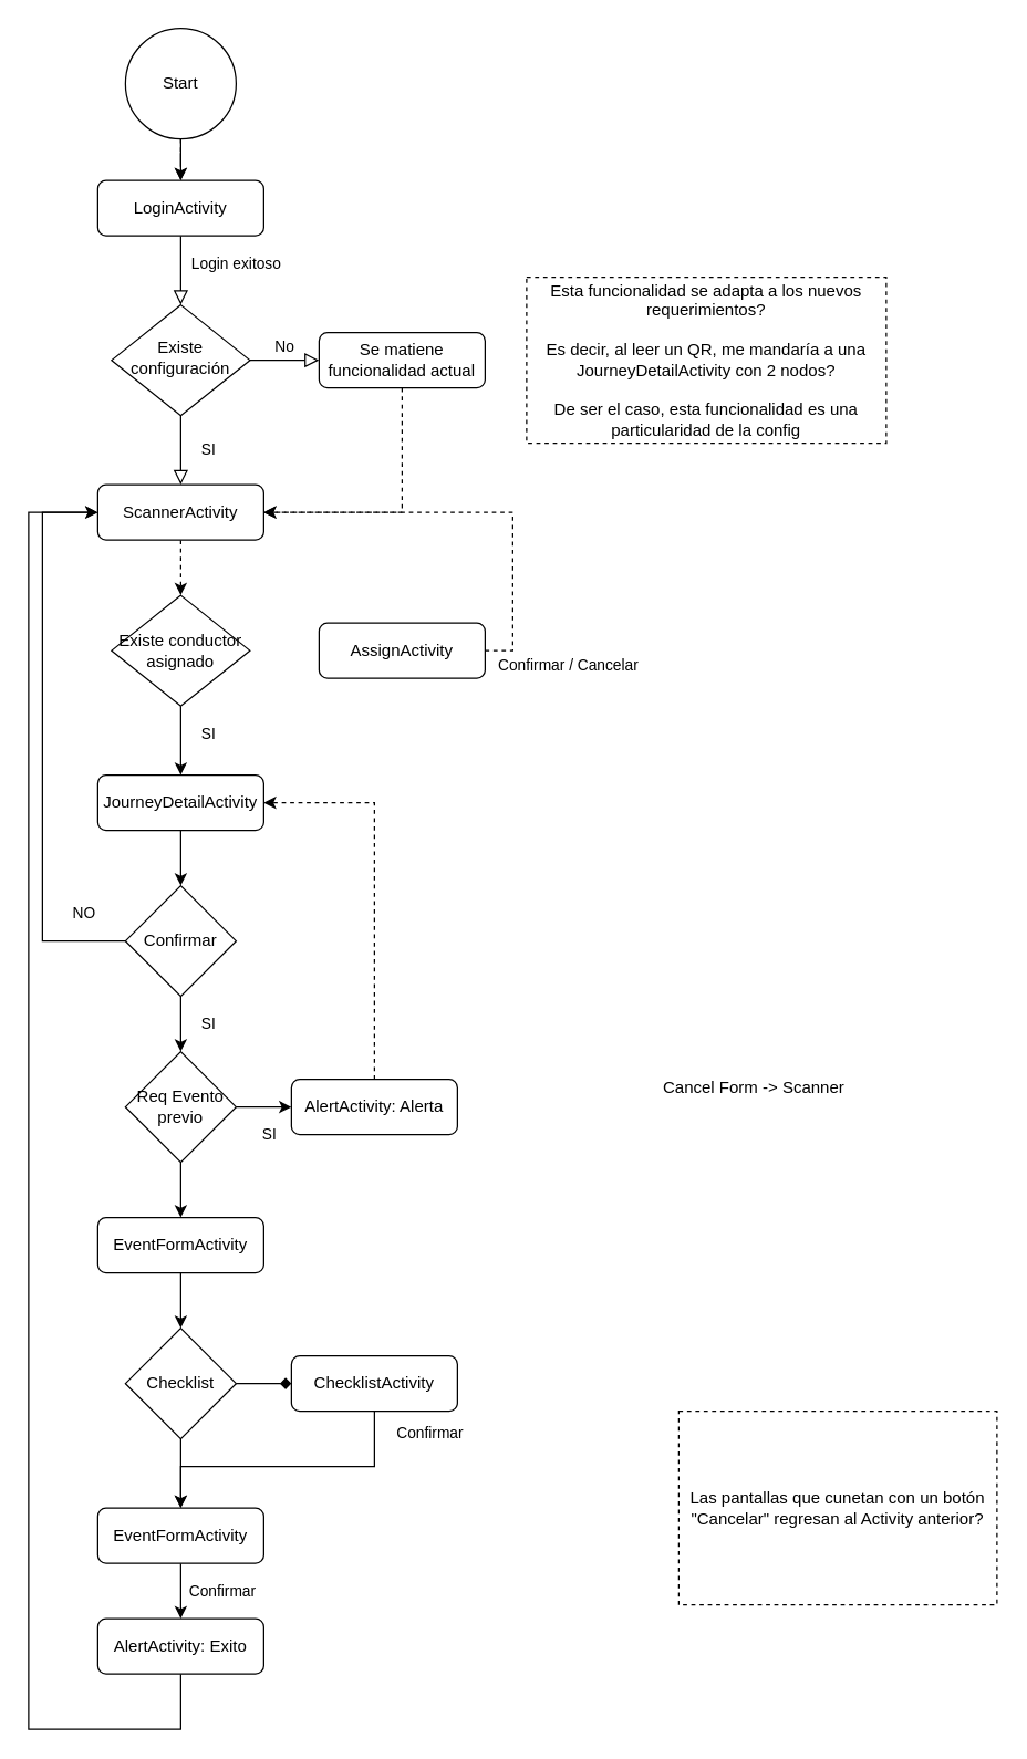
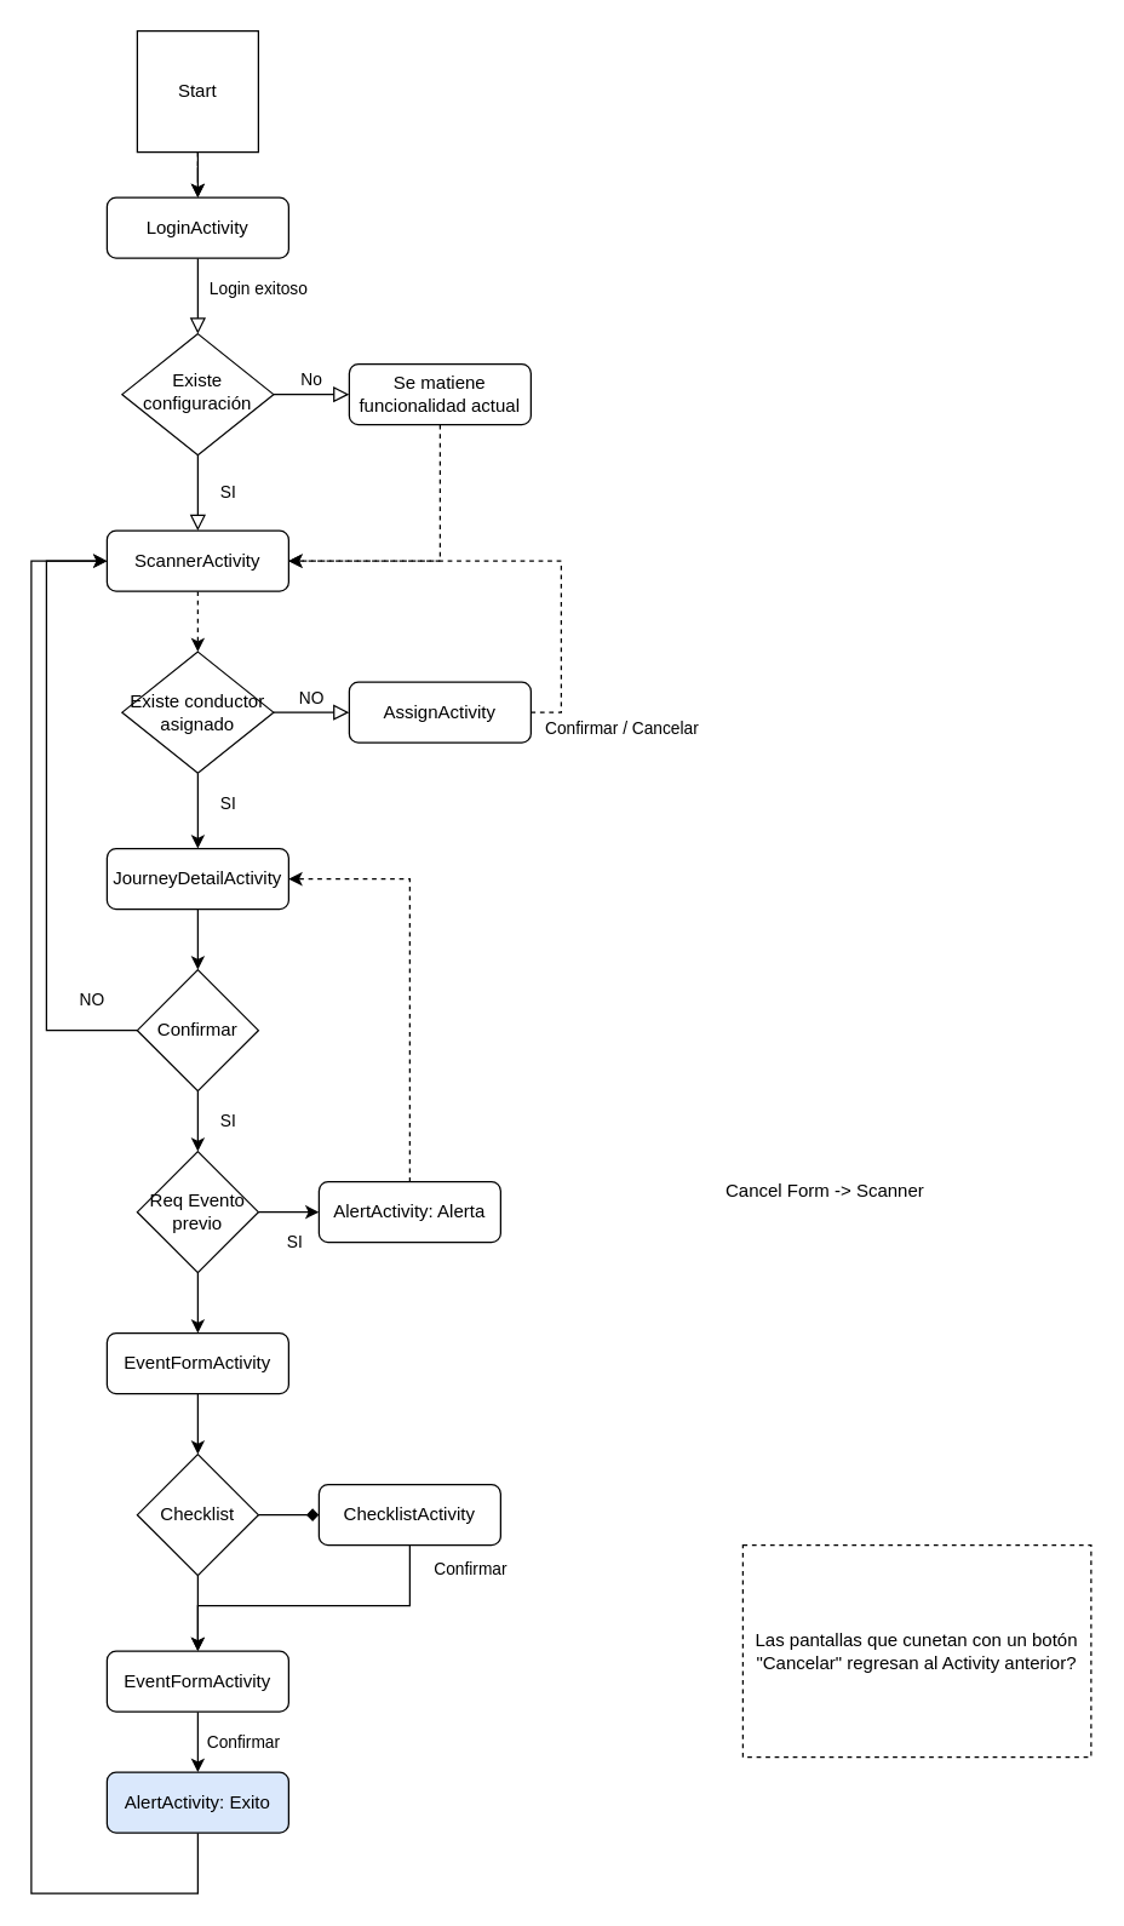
  <mxCell id="0" />
  <mxCell id="1" parent="0" />
  <mxCell id="2" value="Login exitoso" style="rounded=0;html=1;jettySize=auto;orthogonalLoop=1;fontSize=11;endArrow=block;endFill=0;endSize=8;strokeWidth=1;shadow=0;labelBackgroundColor=none;edgeStyle=orthogonalEdgeStyle;" parent="1" source="3" target="6" edge="1"><mxGeometry x="-0.2" y="40" relative="1" as="geometry"><mxPoint as="offset" /></mxGeometry></mxCell>
  <mxCell id="3" value="LoginActivity" style="rounded=1;whiteSpace=wrap;html=1;fontSize=12;glass=0;strokeWidth=1;shadow=0;" parent="1" vertex="1"><mxGeometry x="70" y="130" width="120" height="40" as="geometry" /></mxCell>
  <mxCell id="4" value="SI" style="rounded=0;html=1;jettySize=auto;orthogonalLoop=1;fontSize=11;endArrow=block;endFill=0;endSize=8;strokeWidth=1;shadow=0;labelBackgroundColor=none;edgeStyle=orthogonalEdgeStyle;entryX=0.5;entryY=0;entryDx=0;entryDy=0;" parent="1" source="6" target="11" edge="1"><mxGeometry y="20" relative="1" as="geometry"><mxPoint as="offset" /><mxPoint x="130" y="340" as="targetPoint" /></mxGeometry></mxCell>
  <mxCell id="5" value="No" style="edgeStyle=orthogonalEdgeStyle;rounded=0;html=1;jettySize=auto;orthogonalLoop=1;fontSize=11;endArrow=block;endFill=0;endSize=8;strokeWidth=1;shadow=0;labelBackgroundColor=none;" parent="1" source="6" target="8" edge="1"><mxGeometry y="10" relative="1" as="geometry"><mxPoint as="offset" /></mxGeometry></mxCell>
  <mxCell id="6" value="Existe configuración" style="rhombus;whiteSpace=wrap;html=1;shadow=0;fontFamily=Helvetica;fontSize=12;align=center;strokeWidth=1;spacing=6;spacingTop=-4;" parent="1" vertex="1"><mxGeometry x="80" y="220" width="100" height="80" as="geometry" /></mxCell>
  <mxCell id="7" style="edgeStyle=orthogonalEdgeStyle;rounded=0;orthogonalLoop=1;jettySize=auto;html=1;entryX=1;entryY=0.5;entryDx=0;entryDy=0;exitX=0.5;exitY=1;exitDx=0;exitDy=0;dashed=1;" edge="1" parent="1" source="8" target="11"><mxGeometry relative="1" as="geometry" /></mxCell>
  <mxCell id="8" value="Se matiene funcionalidad actual" style="rounded=1;whiteSpace=wrap;html=1;fontSize=12;glass=0;strokeWidth=1;shadow=0;" parent="1" vertex="1"><mxGeometry x="230" y="240" width="120" height="40" as="geometry" /></mxCell>
- <mxCell id="9" value="Esta funcionalidad se adapta a los nuevos requerimientos?&lt;br&gt;&lt;br&gt;Es decir, al leer un QR, me mandaría a una JourneyDetailActivity con 2 nodos?&lt;br&gt;&lt;br&gt;De ser el caso, esta funcionalidad es una particularidad de la config" style="text;html=1;strokeColor=#000000;fillColor=none;align=center;verticalAlign=middle;whiteSpace=wrap;overflow=hidden;labelBorderColor=none;dashed=1;rounded=0;" vertex="1" parent="1"><mxGeometry x="380" y="200" width="260" height="120" as="geometry" /></mxCell>
  <mxCell id="10" value="" style="edgeStyle=orthogonalEdgeStyle;rounded=0;orthogonalLoop=1;jettySize=auto;html=1;dashed=1;" edge="1" parent="1" source="11" target="14"><mxGeometry relative="1" as="geometry" /></mxCell>
  <mxCell id="11" value="ScannerActivity" style="rounded=1;whiteSpace=wrap;html=1;fontSize=12;glass=0;strokeWidth=1;shadow=0;" vertex="1" parent="1"><mxGeometry x="70" y="350" width="120" height="40" as="geometry" /></mxCell>
+ <mxCell id="12" value="NO" style="edgeStyle=orthogonalEdgeStyle;rounded=0;orthogonalLoop=1;jettySize=auto;html=1;shadow=0;strokeWidth=1;labelBackgroundColor=none;endFill=0;endArrow=block;endSize=8;verticalAlign=bottom;entryX=0;entryY=0.5;entryDx=0;entryDy=0;" edge="1" parent="1" source="14" target="16"><mxGeometry relative="1" as="geometry"><mxPoint x="260" y="470" as="targetPoint" /></mxGeometry></mxCell>
  <mxCell id="13" value="SI" style="edgeStyle=orthogonalEdgeStyle;rounded=0;orthogonalLoop=1;jettySize=auto;html=1;entryX=0.5;entryY=0;entryDx=0;entryDy=0;" edge="1" parent="1" source="14" target="18"><mxGeometry x="-0.2" y="20" relative="1" as="geometry"><mxPoint x="130" y="590" as="targetPoint" /><mxPoint as="offset" /></mxGeometry></mxCell>
  <mxCell id="14" value="Existe conductor asignado" style="rhombus;whiteSpace=wrap;html=1;" vertex="1" parent="1"><mxGeometry x="80" y="430" width="100" height="80" as="geometry" /></mxCell>
  <mxCell id="15" value="Confirmar / Cancelar" style="edgeStyle=orthogonalEdgeStyle;rounded=0;orthogonalLoop=1;jettySize=auto;html=1;exitX=1;exitY=0.5;exitDx=0;exitDy=0;entryX=1;entryY=0.5;entryDx=0;entryDy=0;dashed=1;verticalAlign=bottom;" edge="1" parent="1" source="16" target="11"><mxGeometry x="-0.867" y="-45" relative="1" as="geometry"><mxPoint x="200" y="370" as="targetPoint" /><mxPoint x="-5" y="20" as="offset" /></mxGeometry></mxCell>
  <mxCell id="16" value="AssignActivity" style="rounded=1;whiteSpace=wrap;html=1;fontSize=12;glass=0;strokeWidth=1;shadow=0;" vertex="1" parent="1"><mxGeometry x="230" y="450" width="120" height="40" as="geometry" /></mxCell>
  <mxCell id="17" value="" style="edgeStyle=orthogonalEdgeStyle;rounded=0;orthogonalLoop=1;jettySize=auto;html=1;" edge="1" parent="1" source="18" target="21"><mxGeometry relative="1" as="geometry" /></mxCell>
  <mxCell id="18" value="JourneyDetailActivity" style="rounded=1;whiteSpace=wrap;html=1;fontSize=12;glass=0;strokeWidth=1;shadow=0;" vertex="1" parent="1"><mxGeometry x="70" y="560" width="120" height="40" as="geometry" /></mxCell>
  <mxCell id="19" value="NO" style="edgeStyle=orthogonalEdgeStyle;rounded=0;orthogonalLoop=1;jettySize=auto;html=1;entryX=0;entryY=0.5;entryDx=0;entryDy=0;" edge="1" parent="1" source="21" target="11"><mxGeometry x="-0.854" y="-20" relative="1" as="geometry"><Array as="points"><mxPoint x="30" y="680" /><mxPoint x="30" y="370" /></Array><mxPoint as="offset" /></mxGeometry></mxCell>
  <mxCell id="20" value="SI" style="edgeStyle=orthogonalEdgeStyle;rounded=0;orthogonalLoop=1;jettySize=auto;html=1;" edge="1" parent="1" source="21" target="24"><mxGeometry y="20" relative="1" as="geometry"><mxPoint as="offset" /></mxGeometry></mxCell>
  <mxCell id="21" value="Confirmar" style="rhombus;whiteSpace=wrap;html=1;rounded=0;strokeColor=#000000;" vertex="1" parent="1"><mxGeometry x="90" y="640" width="80" height="80" as="geometry" /></mxCell>
  <mxCell id="22" value="SI" style="edgeStyle=orthogonalEdgeStyle;rounded=0;orthogonalLoop=1;jettySize=auto;html=1;" edge="1" parent="1" source="24" target="26"><mxGeometry x="0.2" y="-20" relative="1" as="geometry"><mxPoint as="offset" /></mxGeometry></mxCell>
  <mxCell id="23" value="" style="edgeStyle=orthogonalEdgeStyle;rounded=0;orthogonalLoop=1;jettySize=auto;html=1;" edge="1" parent="1" source="24" target="31"><mxGeometry relative="1" as="geometry" /></mxCell>
  <mxCell id="24" value="Req Evento previo" style="rhombus;whiteSpace=wrap;html=1;rounded=0;strokeColor=#000000;" vertex="1" parent="1"><mxGeometry x="90" y="760" width="80" height="80" as="geometry" /></mxCell>
  <mxCell id="25" style="edgeStyle=orthogonalEdgeStyle;rounded=0;orthogonalLoop=1;jettySize=auto;html=1;exitX=0.5;exitY=0;exitDx=0;exitDy=0;entryX=1;entryY=0.5;entryDx=0;entryDy=0;dashed=1;" edge="1" parent="1" source="26" target="18"><mxGeometry relative="1" as="geometry" /></mxCell>
  <mxCell id="26" value="AlertActivity: Alerta" style="rounded=1;whiteSpace=wrap;html=1;fontSize=12;glass=0;strokeWidth=1;shadow=0;" vertex="1" parent="1"><mxGeometry x="210" y="780" width="120" height="40" as="geometry" /></mxCell>
  <mxCell id="27" value="" style="edgeStyle=orthogonalEdgeStyle;rounded=0;orthogonalLoop=1;jettySize=auto;html=1;dashed=1;" edge="1" parent="1" source="29" target="3"><mxGeometry relative="1" as="geometry" /></mxCell>
  <mxCell id="28" value="" style="edgeStyle=orthogonalEdgeStyle;rounded=0;orthogonalLoop=1;jettySize=auto;html=1;" edge="1" parent="1" source="29" target="3"><mxGeometry relative="1" as="geometry" /></mxCell>
- <mxCell id="29" value="Start" style="ellipse;whiteSpace=wrap;html=1;aspect=fixed;rounded=0;strokeColor=#000000;" vertex="1" parent="1"><mxGeometry x="90" y="20" width="80" height="80" as="geometry" /></mxCell>
+ <mxCell id="29" value="Start" style="whiteSpace=wrap;html=1;aspect=fixed;strokeColor=#000000;rounded=0;" vertex="1" parent="1"><mxGeometry x="90" y="20" width="80" height="80" as="geometry" /></mxCell>
  <mxCell id="30" value="" style="edgeStyle=orthogonalEdgeStyle;rounded=0;orthogonalLoop=1;jettySize=auto;html=1;" edge="1" parent="1" source="31" target="34"><mxGeometry relative="1" as="geometry" /></mxCell>
  <mxCell id="31" value="EventFormActivity" style="rounded=1;whiteSpace=wrap;html=1;fontSize=12;glass=0;strokeWidth=1;shadow=0;" vertex="1" parent="1"><mxGeometry x="70" y="880" width="120" height="40" as="geometry" /></mxCell>
  <mxCell id="32" style="edgeStyle=orthogonalEdgeStyle;rounded=0;orthogonalLoop=1;jettySize=auto;html=1;" edge="1" parent="1" source="34" target="36"><mxGeometry relative="1" as="geometry" /></mxCell>
  <mxCell id="33" value="" style="edgeStyle=orthogonalEdgeStyle;rounded=0;orthogonalLoop=1;jettySize=auto;html=1;endArrow=diamond;" edge="1" parent="1" source="34" target="39"><mxGeometry relative="1" as="geometry" /></mxCell>
  <mxCell id="34" value="Checklist" style="rhombus;whiteSpace=wrap;html=1;rounded=0;strokeColor=#000000;" vertex="1" parent="1"><mxGeometry x="90" y="960" width="80" height="80" as="geometry" /></mxCell>
  <mxCell id="35" value="Confirmar" style="edgeStyle=orthogonalEdgeStyle;rounded=0;orthogonalLoop=1;jettySize=auto;html=1;" edge="1" parent="1" source="36" target="41"><mxGeometry y="30" relative="1" as="geometry"><mxPoint as="offset" /></mxGeometry></mxCell>
  <mxCell id="36" value="EventFormActivity" style="rounded=1;whiteSpace=wrap;html=1;fontSize=12;glass=0;strokeWidth=1;shadow=0;" vertex="1" parent="1"><mxGeometry x="70" y="1090" width="120" height="40" as="geometry" /></mxCell>
  <mxCell id="37" value="Las pantallas que cunetan con un botón &quot;Cancelar&quot; regresan al Activity anterior?" style="text;html=1;strokeColor=#000000;fillColor=none;align=center;verticalAlign=middle;whiteSpace=wrap;overflow=hidden;labelBorderColor=none;dashed=1;rounded=0;" vertex="1" parent="1"><mxGeometry x="490" y="1020" width="230" height="140" as="geometry" /></mxCell>
  <mxCell id="38" value="Confirmar" style="edgeStyle=orthogonalEdgeStyle;rounded=0;orthogonalLoop=1;jettySize=auto;html=1;entryX=0.5;entryY=0;entryDx=0;entryDy=0;" edge="1" parent="1" source="39" target="36"><mxGeometry x="-0.852" y="40" relative="1" as="geometry"><mxPoint x="270" y="1070" as="targetPoint" /><Array as="points"><mxPoint x="270" y="1060" /><mxPoint x="130" y="1060" /></Array><mxPoint as="offset" /></mxGeometry></mxCell>
  <mxCell id="39" value="ChecklistActivity" style="rounded=1;whiteSpace=wrap;html=1;fontSize=12;glass=0;strokeWidth=1;shadow=0;" vertex="1" parent="1"><mxGeometry x="210" y="980" width="120" height="40" as="geometry" /></mxCell>
  <mxCell id="40" style="edgeStyle=orthogonalEdgeStyle;rounded=0;orthogonalLoop=1;jettySize=auto;html=1;entryX=0;entryY=0.5;entryDx=0;entryDy=0;exitX=0.5;exitY=1;exitDx=0;exitDy=0;" edge="1" parent="1" source="41" target="11"><mxGeometry relative="1" as="geometry"><Array as="points"><mxPoint x="130" y="1250" /><mxPoint x="20" y="1250" /><mxPoint x="20" y="370" /></Array></mxGeometry></mxCell>
- <mxCell id="41" value="AlertActivity: Exito" style="rounded=1;whiteSpace=wrap;html=1;fontSize=12;glass=0;strokeWidth=1;shadow=0;" vertex="1" parent="1"><mxGeometry x="70" y="1170" width="120" height="40" as="geometry" /></mxCell>
+ <mxCell id="41" value="AlertActivity: Exito" style="rounded=1;whiteSpace=wrap;html=1;fontSize=12;glass=0;strokeWidth=1;shadow=0;fillColor=#dae8fc;" vertex="1" parent="1"><mxGeometry x="70" y="1170" width="120" height="40" as="geometry" /></mxCell>
  <mxCell id="42" value="Cancel&amp;nbsp;Form -&amp;gt; Scanner" style="text;html=1;align=center;verticalAlign=middle;resizable=0;points=[];autosize=1;" vertex="1" parent="1"><mxGeometry x="469" y="776" width="150" height="20" as="geometry" /></mxCell>
